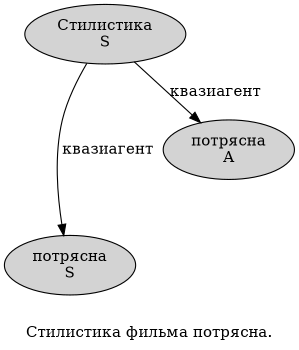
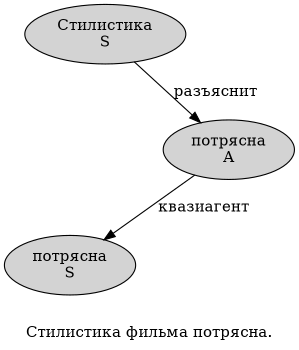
  digraph {
    label="Стилистика фильма потрясна."
    node [fillcolor=lightgray penwidth=1 shape=ellipse style=filled]
    n1 [label="Стилистика\nS"]
    n2 [label="потрясна\nS"]
    n3 [label="потрясна\nA"]
-   n1 -> n2 [label="квазиагент"]
-   n1 -> n3 [label="квазиагент"]
+   n3 -> n2 [label="квазиагент"]
+   n1 -> n3 [label="разъяснит"]
  }
